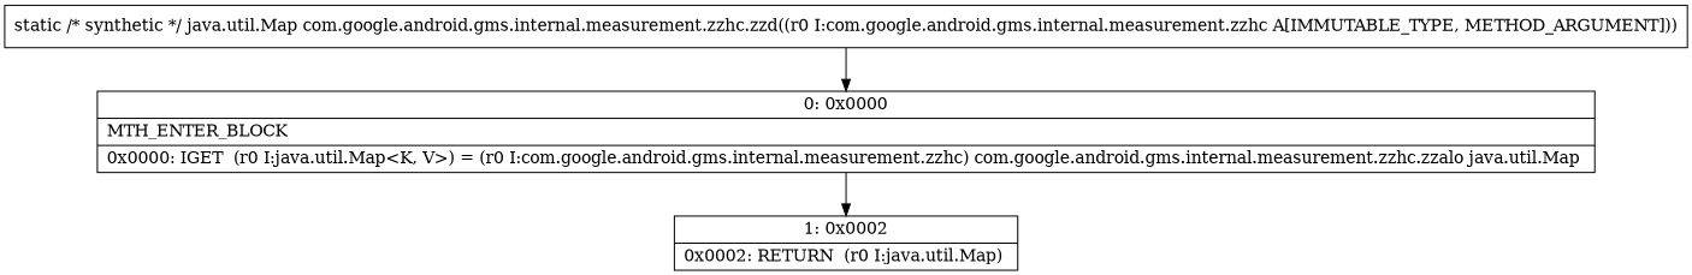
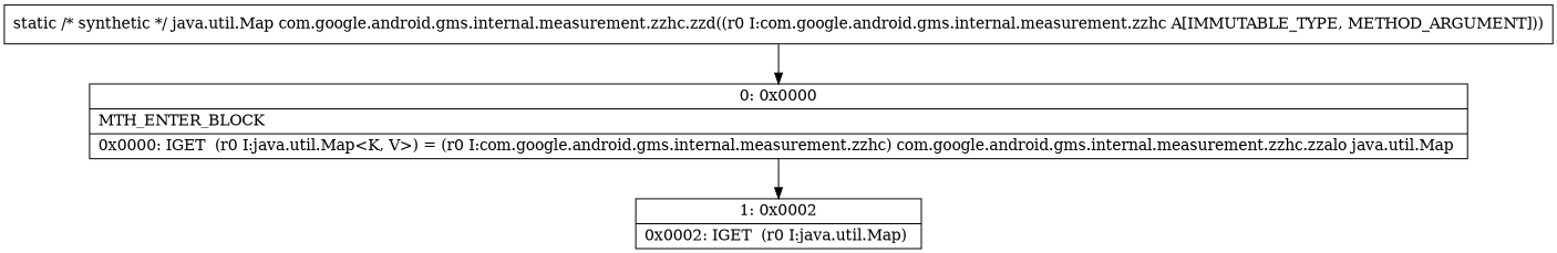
  digraph {
    node [shape=record]
    n1 [label="{0\:\ 0x0000|MTH_ENTER_BLOCK\l|0x0000: IGET  (r0 I:java.util.Map\<K, V\>) = (r0 I:com.google.android.gms.internal.measurement.zzhc) com.google.android.gms.internal.measurement.zzhc.zzalo java.util.Map \l}"]
-   n2 [label="{1\:\ 0x0002|0x0002: RETURN  (r0 I:java.util.Map) \l}"]
+   n2 [label="{1\:\ 0x0002|0x0002: IGET  (r0 I:java.util.Map) \l}"]
    n3 [label="{static \/* synthetic *\/ java.util.Map com.google.android.gms.internal.measurement.zzhc.zzd((r0 I:com.google.android.gms.internal.measurement.zzhc A[IMMUTABLE_TYPE, METHOD_ARGUMENT])) }"]
    n1 -> n2
    n3 -> n1
  }
